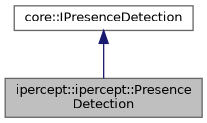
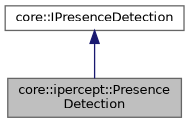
  digraph {
    node [color=gray40 fontname=Helvetica fontsize=10 shape=record style=filled]
-   n1 [fillcolor=grey75 fontcolor=black height=0.2 label="ipercept::ipercept::Presence\lDetection" width=0.4]
+   n1 [fillcolor=grey75 fontcolor=black height=0.2 label="core::ipercept::Presence\lDetection" width=0.4]
    n2 [fillcolor=white height=0.2 label="core::IPresenceDetection" width=0.4]
    n2 -> n1 [color=midnightblue dir=back fontname=Helvetica fontsize=10 labelfontname=Helvetica labelfontsize=10 style=solid]
  }
